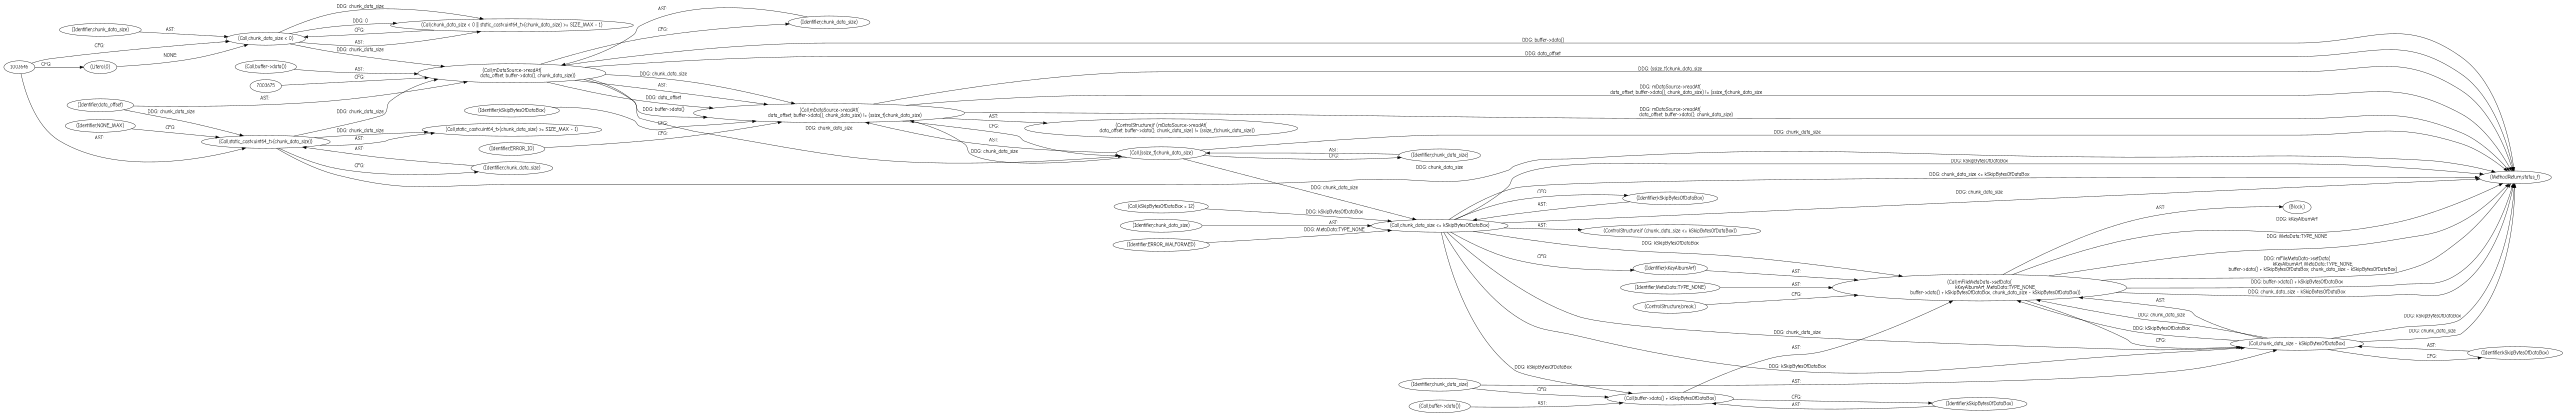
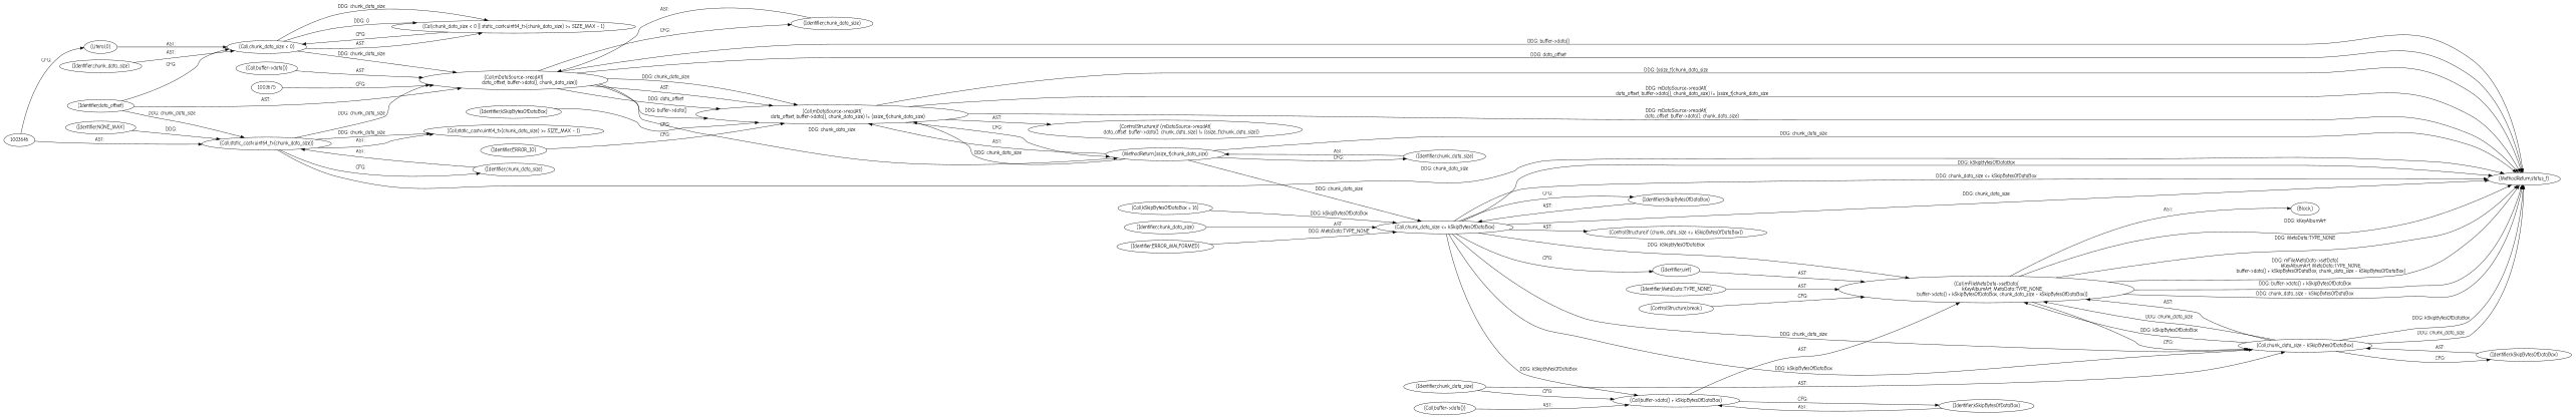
  digraph {
    fontname="Comic Neue"
    rankdir=LR
    node [fontname="Comic Neue"]
    edge [fontname="Comic Neue"]
    n1 [label="(Call,mDataSource->readAt(\n                    data_offset, buffer->data(), chunk_data_size))"]
    n2 [label="(Call,mDataSource->readAt(\n                    data_offset, buffer->data(), chunk_data_size) != (ssize_t)chunk_data_size)"]
-   n3 [label="(Call,(ssize_t)chunk_data_size)"]
+   n3 [label="(MethodReturn,(ssize_t)chunk_data_size)"]
    n4 [label="(Identifier,chunk_data_size)"]
    n5 [label="(MethodReturn,status_t)"]
    n6 [label="(ControlStructure,if (mDataSource->readAt(\n                    data_offset, buffer->data(), chunk_data_size) != (ssize_t)chunk_data_size))"]
    n7 [label="(Call,chunk_data_size <= kSkipBytesOfDataBox)"]
    n8 [label="(Identifier,chunk_data_size)"]
    n9 [label="(Call,chunk_data_size < 0)"]
    n10 [label="(Call,chunk_data_size < 0 || static_cast<uint64_t>(chunk_data_size) >= SIZE_MAX - 1)"]
    n11 [label="(Call,static_cast<uint64_t>(chunk_data_size))"]
    n12 [label="(Identifier,chunk_data_size)"]
    n13 [label="(Call,static_cast<uint64_t>(chunk_data_size) >= SIZE_MAX - 1)"]
    n14 [label="(Literal,0)"]
    n15 [label="(Call,mFileMetaData->setData(\n                    kKeyAlbumArt, MetaData::TYPE_NONE,\n                    buffer->data() + kSkipBytesOfDataBox, chunk_data_size - kSkipBytesOfDataBox))"]
    n16 [label="(Call,buffer->data() + kSkipBytesOfDataBox)"]
    n17 [label="(Call,chunk_data_size - kSkipBytesOfDataBox)"]
    n18 [label="(Identifier,kSkipBytesOfDataBox)"]
    n19 [label="(ControlStructure,if (chunk_data_size <= kSkipBytesOfDataBox))"]
-   n20 [label="(Identifier,kKeyAlbumArt)"]
+   n20 [label="(Identifier,uint)"]
    n21 [label="(Block,)"]
    n22 [label="(Identifier,kSkipBytesOfDataBox)"]
    n23 [label="(Identifier,kSkipBytesOfDataBox)"]
    n24 [label="(Identifier,MetaData::TYPE_NONE)"]
    n25 [label="(Identifier,data_offset)"]
    n26 [label="(Call,buffer->data())"]
    n27 [label="(Identifier,chunk_data_size)"]
    n28 [label="(Identifier,NONE_MAX)"]
    n29 [label="(Identifier,chunk_data_size)"]
    n30 [label="(Identifier,kSkipBytesOfDataBox)"]
    n31 [label="(Identifier,ERROR_IO)"]
    n32 [label="(Identifier,ERROR_MALFORMED)"]
-   n33 [label="(Call,kSkipBytesOfDataBox = 12)"]
+   n33 [label="(Call,kSkipBytesOfDataBox = 16)"]
    n34 [label="(Identifier,chunk_data_size)"]
    n35 [label="(ControlStructure,break;)"]
    n36 [label="(Call,buffer->data())"]
-   1003675 [label=7003675]
+   1003675
    1003646
    n1 -> n2 [label="AST: "]
    n1 -> n2 [label="DDG: data_offset"]
    n1 -> n2 [label="DDG: buffer->data()"]
    n1 -> n2 [label="DDG: chunk_data_size"]
    n1 -> n3 [label="DDG: chunk_data_size"]
    n1 -> n4 [label="CFG: "]
    n1 -> n5 [label="DDG: data_offset"]
    n1 -> n5 [label="DDG: buffer->data()"]
    n2 -> n3 [label="CFG: "]
    n2 -> n5 [label="DDG: (ssize_t)chunk_data_size"]
    n2 -> n5 [label="DDG: mDataSource->readAt(\n                    data_offset, buffer->data(), chunk_data_size) != (ssize_t)chunk_data_size"]
    n2 -> n5 [label="DDG: mDataSource->readAt(\n                    data_offset, buffer->data(), chunk_data_size)"]
    n2 -> n6 [label="AST: "]
    n3 -> n2 [label="AST: "]
    n3 -> n2 [label="DDG: chunk_data_size"]
    n3 -> n5 [label="DDG: chunk_data_size"]
    n3 -> n7 [label="DDG: chunk_data_size"]
    n3 -> n8 [label="CFG: "]
    n4 -> n1 [label="AST: "]
    n7 -> n5 [label="DDG: kSkipBytesOfDataBox"]
    n7 -> n5 [label="DDG: chunk_data_size <= kSkipBytesOfDataBox"]
    n7 -> n5 [label="DDG: chunk_data_size"]
    n7 -> n15 [label="DDG: kSkipBytesOfDataBox"]
    n7 -> n16 [label="DDG: kSkipBytesOfDataBox"]
    n7 -> n17 [label="DDG: chunk_data_size"]
    n7 -> n17 [label="DDG: kSkipBytesOfDataBox"]
    n7 -> n18 [label="CFG: "]
    n7 -> n19 [label="AST: "]
    n7 -> n20 [label="CFG: "]
    n8 -> n3 [label="AST: "]
    n9 -> n1 [label="DDG: chunk_data_size"]
    n9 -> n10 [label="AST: "]
    n9 -> n10 [label="DDG: chunk_data_size"]
    n9 -> n10 [label="DDG: 0"]
    n10 -> n9 [label="CFG: "]
    n11 -> n1 [label="DDG: chunk_data_size"]
    n11 -> n5 [label="DDG: chunk_data_size"]
    n11 -> n12 [label="CFG: "]
    n11 -> n13 [label="AST: "]
    n11 -> n13 [label="DDG: chunk_data_size"]
    n12 -> n11 [label="AST: "]
-   n14 -> n9 [label="NONE: "]
+   n14 -> n9 [label="AST: "]
    n15 -> n5 [label="DDG: kKeyAlbumArt"]
    n15 -> n5 [label="DDG: MetaData::TYPE_NONE"]
    n15 -> n5 [label="DDG: mFileMetaData->setData(\n                    kKeyAlbumArt, MetaData::TYPE_NONE,\n                    buffer->data() + kSkipBytesOfDataBox, chunk_data_size - kSkipBytesOfDataBox)"]
    n15 -> n5 [label="DDG: buffer->data() + kSkipBytesOfDataBox"]
    n15 -> n5 [label="DDG: chunk_data_size - kSkipBytesOfDataBox"]
    n15 -> n17 [label="CFG: "]
    n15 -> n21 [label="AST: "]
    n16 -> n15 [label="AST: "]
    n16 -> n22 [label="CFG: "]
    n17 -> n5 [label="DDG: kSkipBytesOfDataBox"]
    n17 -> n5 [label="DDG: chunk_data_size"]
    n17 -> n15 [label="AST: "]
    n17 -> n15 [label="DDG: chunk_data_size"]
    n17 -> n15 [label="DDG: kSkipBytesOfDataBox"]
    n17 -> n23 [label="CFG: "]
    n18 -> n7 [label="AST: "]
    n20 -> n15 [label="AST: "]
    n22 -> n16 [label="AST: "]
    n23 -> n17 [label="AST: "]
    n24 -> n15 [label="AST: "]
    n25 -> n1 [label="AST: "]
    n25 -> n11 [label="DDG: chunk_data_size"]
    n26 -> n1 [label="AST: "]
    n27 -> n7 [label="AST: "]
-   n28 -> n11 [label="CFG: "]
+   n28 -> n11 [label="DDG: "]
    n29 -> n16 [label="CFG: "]
    n29 -> n17 [label="AST: "]
    n30 -> n2 [label="CFG: "]
    n31 -> n2 [label="CFG: "]
    n32 -> n7 [label="DDG: MetaData::TYPE_NONE"]
    n33 -> n7 [label="DDG: kSkipBytesOfDataBox"]
    n34 -> n9 [label="AST: "]
    n35 -> n15 [label="CFG: "]
    n36 -> n16 [label="AST: "]
    1003675 -> n1 [label="CFG: "]
-   1003646 -> n9 [label="CFG: "]
+   n25 -> n9 [label="CFG: "]
    1003646 -> n11 [label="AST: "]
    1003646 -> n14 [label="CFG: "]
  }
